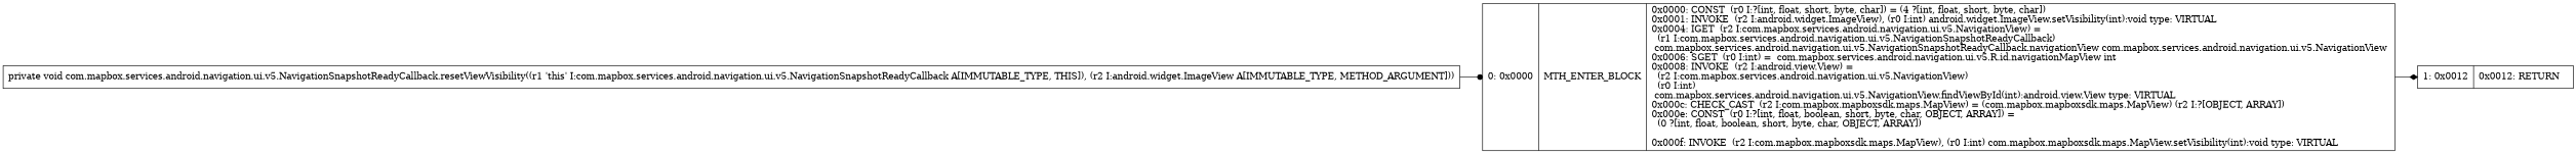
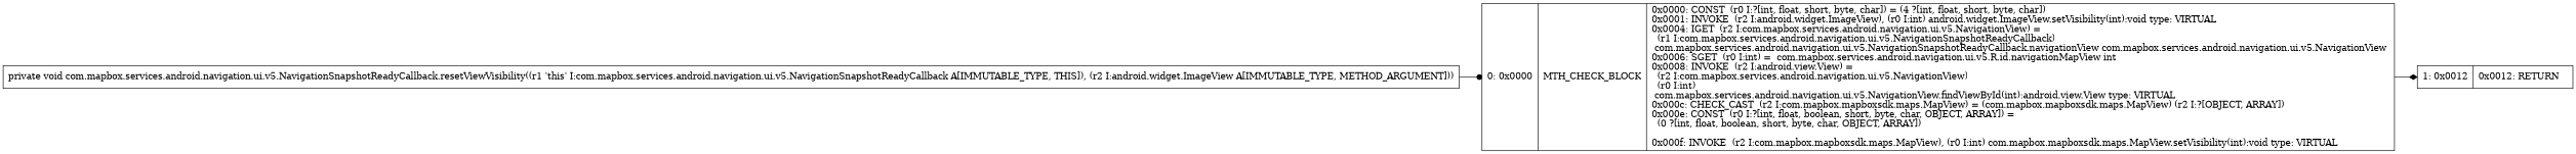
  digraph {
    rankdir=LR
    node [shape=record]
    edge [style=solid]
-   n1 [label="{0\:\ 0x0000|MTH_ENTER_BLOCK\l|0x0000: CONST  (r0 I:?[int, float, short, byte, char]) = (4 ?[int, float, short, byte, char]) \l0x0001: INVOKE  (r2 I:android.widget.ImageView), (r0 I:int) android.widget.ImageView.setVisibility(int):void type: VIRTUAL \l0x0004: IGET  (r2 I:com.mapbox.services.android.navigation.ui.v5.NavigationView) = \l  (r1 I:com.mapbox.services.android.navigation.ui.v5.NavigationSnapshotReadyCallback)\l com.mapbox.services.android.navigation.ui.v5.NavigationSnapshotReadyCallback.navigationView com.mapbox.services.android.navigation.ui.v5.NavigationView \l0x0006: SGET  (r0 I:int) =  com.mapbox.services.android.navigation.ui.v5.R.id.navigationMapView int \l0x0008: INVOKE  (r2 I:android.view.View) = \l  (r2 I:com.mapbox.services.android.navigation.ui.v5.NavigationView)\l  (r0 I:int)\l com.mapbox.services.android.navigation.ui.v5.NavigationView.findViewById(int):android.view.View type: VIRTUAL \l0x000c: CHECK_CAST  (r2 I:com.mapbox.mapboxsdk.maps.MapView) = (com.mapbox.mapboxsdk.maps.MapView) (r2 I:?[OBJECT, ARRAY]) \l0x000e: CONST  (r0 I:?[int, float, boolean, short, byte, char, OBJECT, ARRAY]) = \l  (0 ?[int, float, boolean, short, byte, char, OBJECT, ARRAY])\l \l0x000f: INVOKE  (r2 I:com.mapbox.mapboxsdk.maps.MapView), (r0 I:int) com.mapbox.mapboxsdk.maps.MapView.setVisibility(int):void type: VIRTUAL \l}"]
+   n1 [label="{0\:\ 0x0000|MTH_CHECK_BLOCK\l|0x0000: CONST  (r0 I:?[int, float, short, byte, char]) = (4 ?[int, float, short, byte, char]) \l0x0001: INVOKE  (r2 I:android.widget.ImageView), (r0 I:int) android.widget.ImageView.setVisibility(int):void type: VIRTUAL \l0x0004: IGET  (r2 I:com.mapbox.services.android.navigation.ui.v5.NavigationView) = \l  (r1 I:com.mapbox.services.android.navigation.ui.v5.NavigationSnapshotReadyCallback)\l com.mapbox.services.android.navigation.ui.v5.NavigationSnapshotReadyCallback.navigationView com.mapbox.services.android.navigation.ui.v5.NavigationView \l0x0006: SGET  (r0 I:int) =  com.mapbox.services.android.navigation.ui.v5.R.id.navigationMapView int \l0x0008: INVOKE  (r2 I:android.view.View) = \l  (r2 I:com.mapbox.services.android.navigation.ui.v5.NavigationView)\l  (r0 I:int)\l com.mapbox.services.android.navigation.ui.v5.NavigationView.findViewById(int):android.view.View type: VIRTUAL \l0x000c: CHECK_CAST  (r2 I:com.mapbox.mapboxsdk.maps.MapView) = (com.mapbox.mapboxsdk.maps.MapView) (r2 I:?[OBJECT, ARRAY]) \l0x000e: CONST  (r0 I:?[int, float, boolean, short, byte, char, OBJECT, ARRAY]) = \l  (0 ?[int, float, boolean, short, byte, char, OBJECT, ARRAY])\l \l0x000f: INVOKE  (r2 I:com.mapbox.mapboxsdk.maps.MapView), (r0 I:int) com.mapbox.mapboxsdk.maps.MapView.setVisibility(int):void type: VIRTUAL \l}"]
    n2 [label="{1\:\ 0x0012|0x0012: RETURN   \l}"]
    n3 [label="{private void com.mapbox.services.android.navigation.ui.v5.NavigationSnapshotReadyCallback.resetViewVisibility((r1 'this' I:com.mapbox.services.android.navigation.ui.v5.NavigationSnapshotReadyCallback A[IMMUTABLE_TYPE, THIS]), (r2 I:android.widget.ImageView A[IMMUTABLE_TYPE, METHOD_ARGUMENT])) }"]
    n1 -> n2 [arrowhead=diamond]
    n3 -> n1 [arrowhead=dot]
  }
